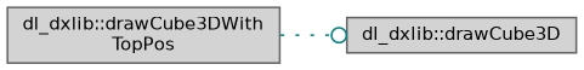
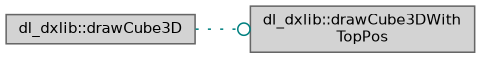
  digraph {
    rankdir=LR
    node [fillcolor=lightgrey fontname=Helvetica fontsize=10 shape=box style=filled]
    n1 [color=gray40 fontcolor=black height=0.2 label="dl_dxlib::drawCube3DWith\lTopPos" width=0.4]
    n2 [color=grey40 height=0.2 label="dl_dxlib::drawCube3D" width=0.4]
-   n1 -> n2 [color=teal fontname=Helvetica fontsize=10 labelfontname=Helvetica labelfontsize=10 style=dotted arrowhead=odot]
+   n2 -> n1 [color=teal fontname=Helvetica fontsize=10 labelfontname=Helvetica labelfontsize=10 style=dotted arrowhead=odot]
  }
